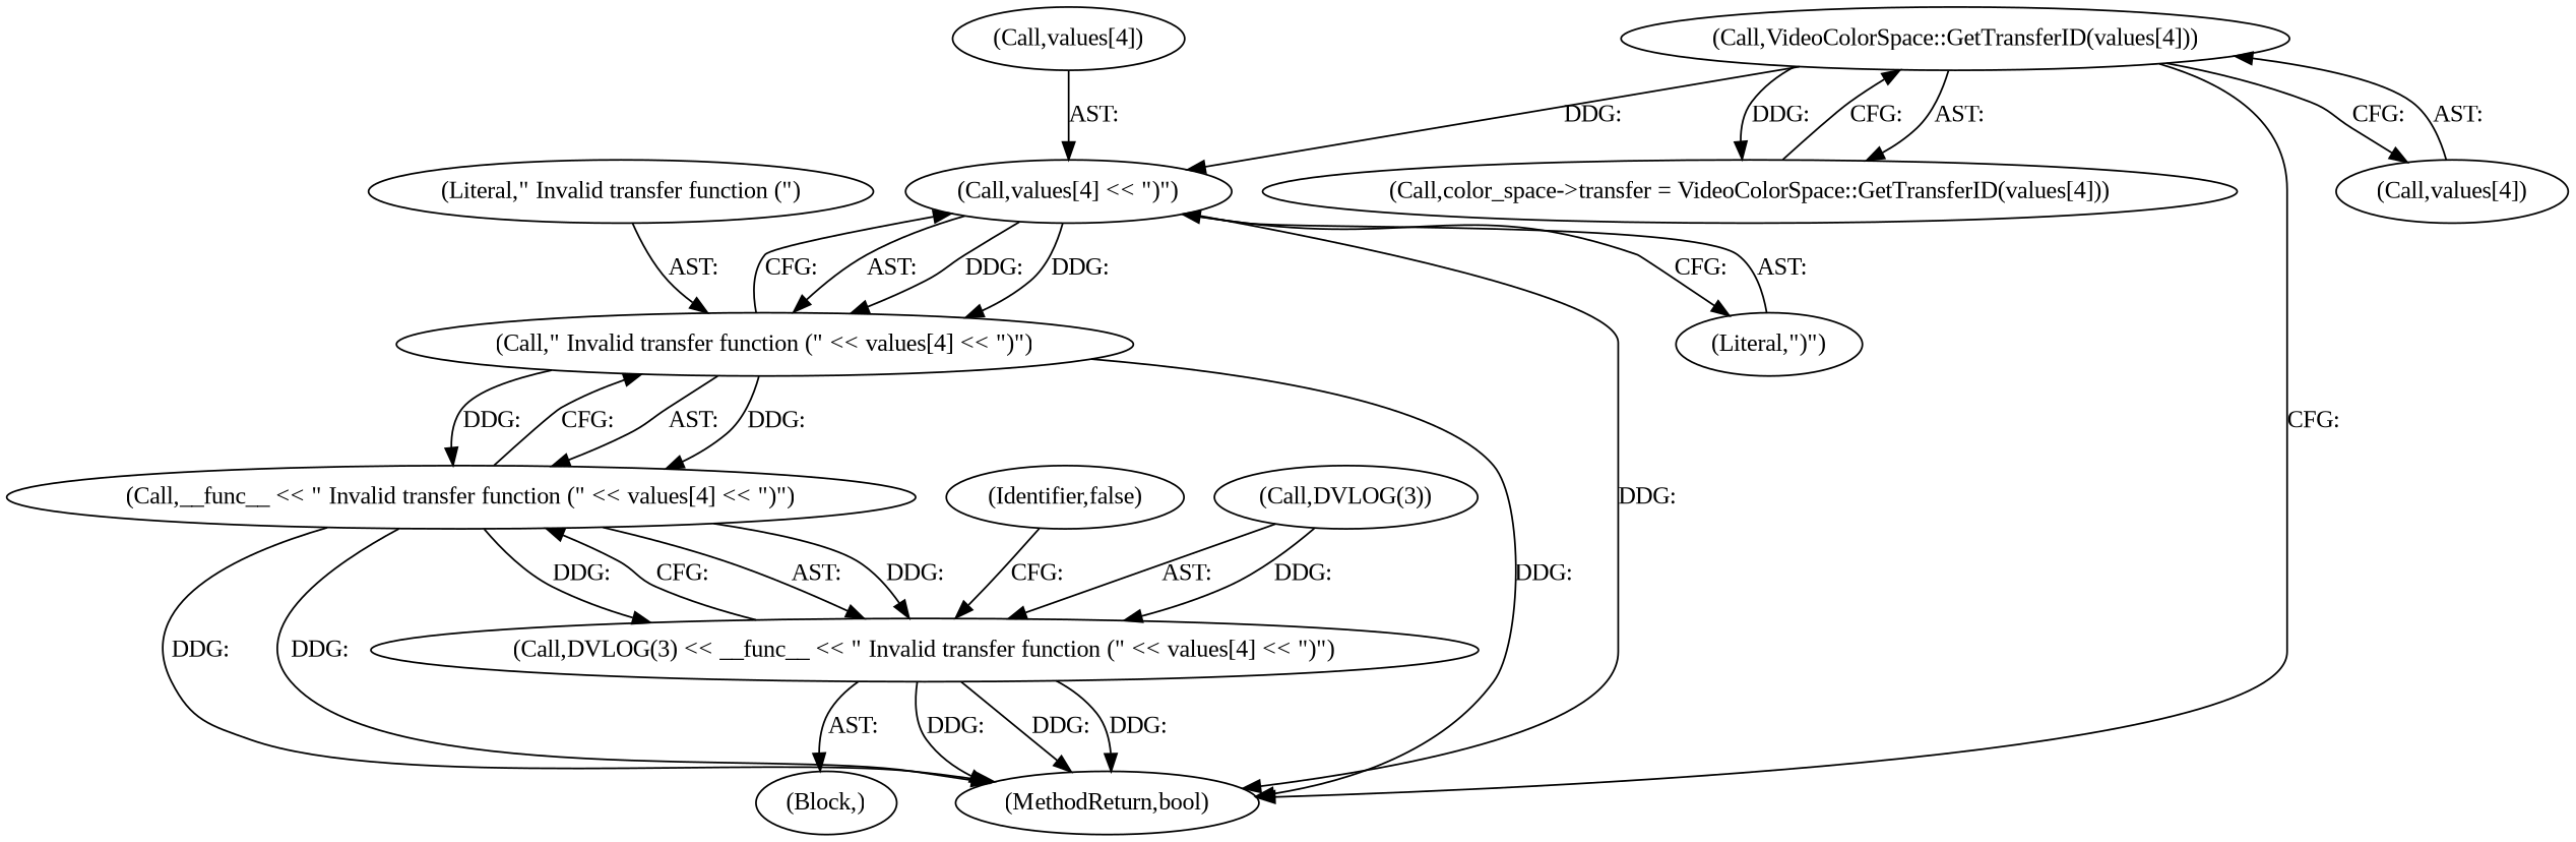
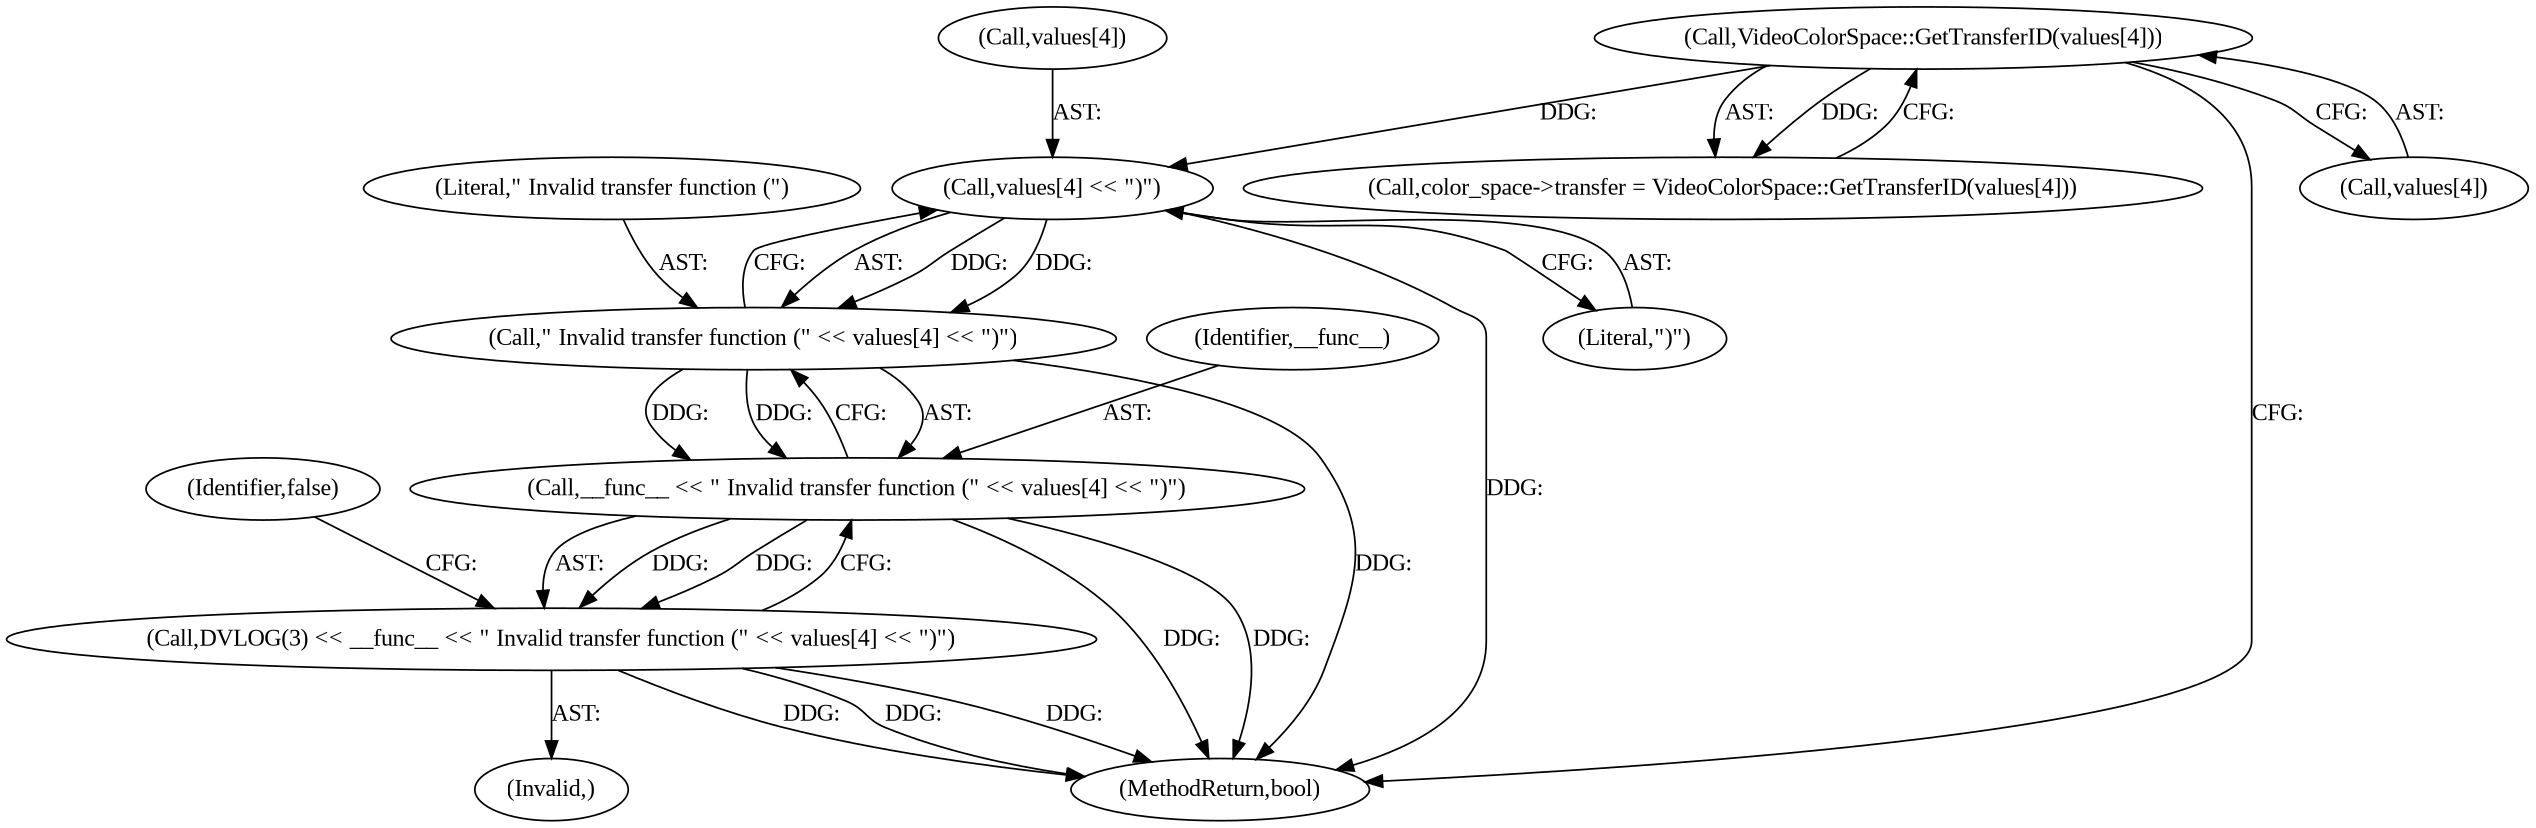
  digraph {
    fontname="Liberation Serif"
    node [fontname="Liberation Serif"]
    edge [fontname="Liberation Serif"]
    n1 [label="(Call,values[4] << \")\")"]
    n2 [label="(Call,\" Invalid transfer function (\" << values[4] << \")\")"]
    n3 [label="(Literal,\")\")"]
    n4 [label="(MethodReturn,bool)"]
    n5 [label="(Call,__func__ << \" Invalid transfer function (\" << values[4] << \")\")"]
    n6 [label="(Call,VideoColorSpace::GetTransferID(values[4]))"]
    n7 [label="(Call,color_space->transfer = VideoColorSpace::GetTransferID(values[4]))"]
    n8 [label="(Call,values[4])"]
    n9 [label="(Call,DVLOG(3) << __func__ << \" Invalid transfer function (\" << values[4] << \")\")"]
-   n10 [label="(Block,)"]
+   n10 [label="(Invalid,)"]
    n11 [label="(Identifier,false)"]
-   n12 [label="(Call,DVLOG(3))"]
+   n13 [label="(Identifier,__func__)"]
    n14 [label="(Call,values[4])"]
    n15 [label="(Literal,\" Invalid transfer function (\")"]
    n1 -> n2 [label="AST: "]
    n1 -> n2 [label="DDG: "]
    n1 -> n2 [label="DDG: "]
    n1 -> n3 [label="CFG: "]
    n1 -> n4 [label="DDG: "]
    n2 -> n1 [label="CFG: "]
    n2 -> n4 [label="DDG: "]
    n2 -> n5 [label="AST: "]
    n2 -> n5 [label="DDG: "]
    n2 -> n5 [label="DDG: "]
    n3 -> n1 [label="AST: "]
    n5 -> n2 [label="CFG: "]
    n5 -> n4 [label="DDG: "]
    n5 -> n4 [label="DDG: "]
    n5 -> n9 [label="AST: "]
    n5 -> n9 [label="DDG: "]
    n5 -> n9 [label="DDG: "]
    n6 -> n1 [label="DDG: "]
    n6 -> n4 [label="CFG: "]
    n6 -> n7 [label="AST: "]
    n6 -> n7 [label="DDG: "]
    n6 -> n8 [label="CFG: "]
    n7 -> n6 [label="CFG: "]
    n8 -> n6 [label="AST: "]
    n9 -> n4 [label="DDG: "]
    n9 -> n4 [label="DDG: "]
    n9 -> n4 [label="DDG: "]
    n9 -> n5 [label="CFG: "]
    n9 -> n10 [label="AST: "]
    n11 -> n9 [label="CFG: "]
-   n12 -> n9 [label="AST: "]
-   n12 -> n9 [label="DDG: "]
+   n13 -> n5 [label="AST: "]
    n14 -> n1 [label="AST: "]
    n15 -> n2 [label="AST: "]
  }
